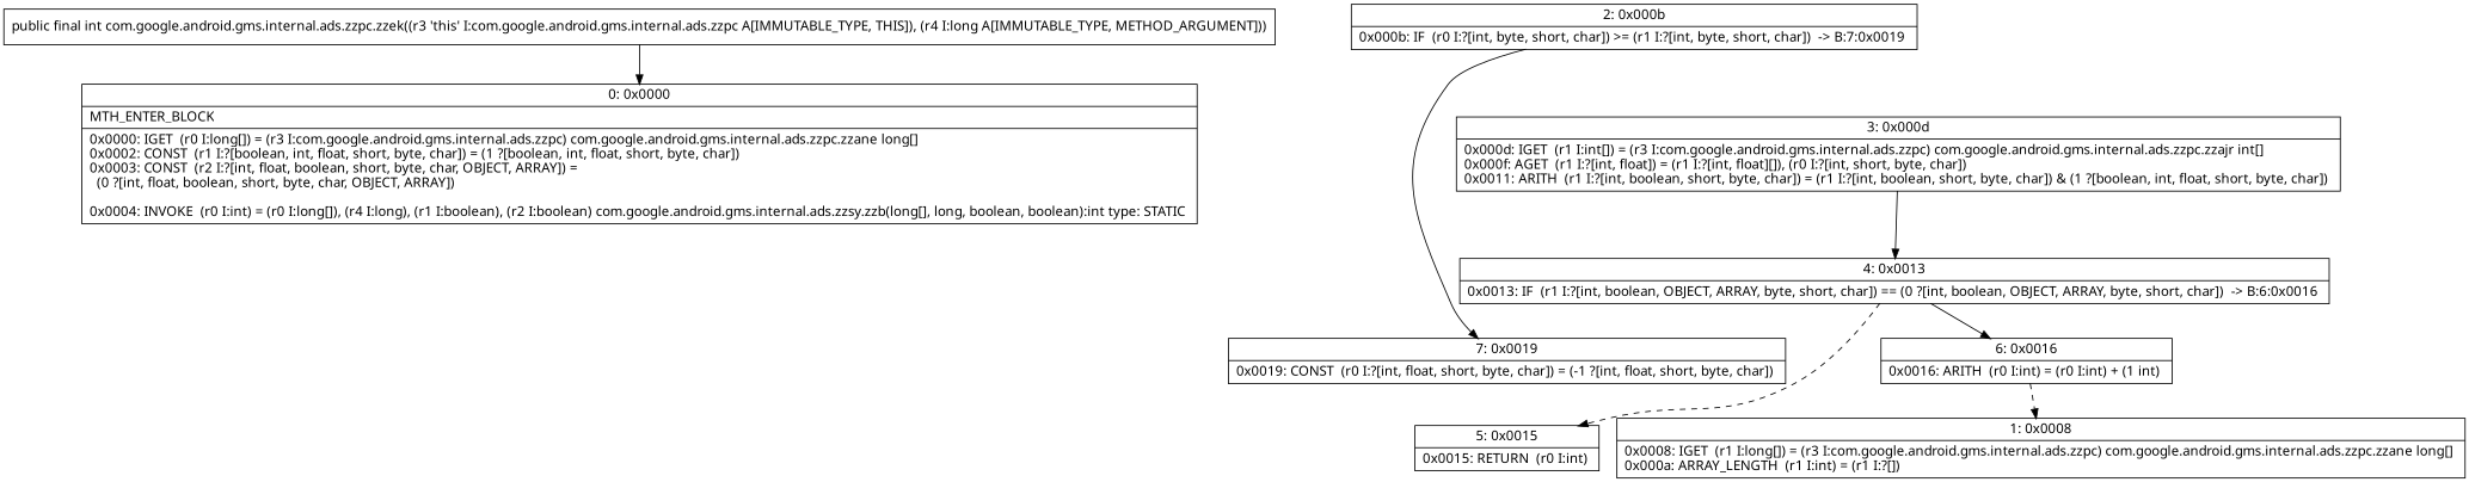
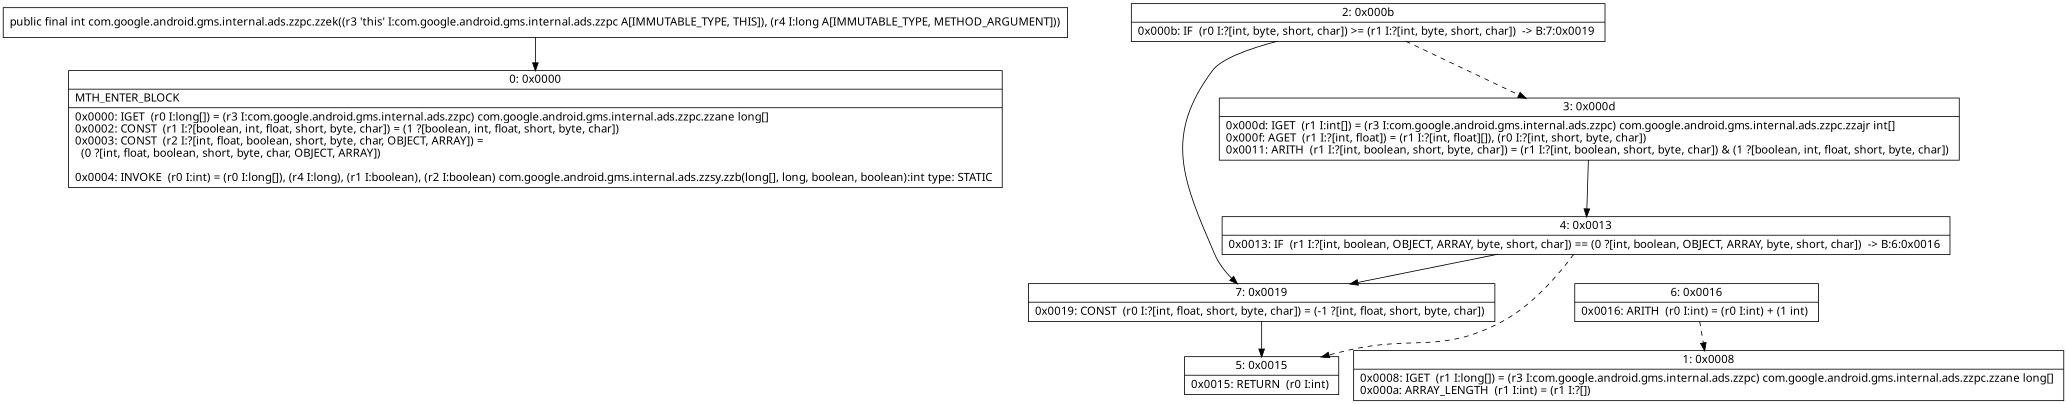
  digraph {
    fontname="Noto Sans"
    node [fontname="Noto Sans" shape=record]
    edge [fontname="Noto Sans"]
    n1 [label="{0\:\ 0x0000|MTH_ENTER_BLOCK\l|0x0000: IGET  (r0 I:long[]) = (r3 I:com.google.android.gms.internal.ads.zzpc) com.google.android.gms.internal.ads.zzpc.zzane long[] \l0x0002: CONST  (r1 I:?[boolean, int, float, short, byte, char]) = (1 ?[boolean, int, float, short, byte, char]) \l0x0003: CONST  (r2 I:?[int, float, boolean, short, byte, char, OBJECT, ARRAY]) = \l  (0 ?[int, float, boolean, short, byte, char, OBJECT, ARRAY])\l \l0x0004: INVOKE  (r0 I:int) = (r0 I:long[]), (r4 I:long), (r1 I:boolean), (r2 I:boolean) com.google.android.gms.internal.ads.zzsy.zzb(long[], long, boolean, boolean):int type: STATIC \l}"]
    n2 [label="{1\:\ 0x0008|0x0008: IGET  (r1 I:long[]) = (r3 I:com.google.android.gms.internal.ads.zzpc) com.google.android.gms.internal.ads.zzpc.zzane long[] \l0x000a: ARRAY_LENGTH  (r1 I:int) = (r1 I:?[]) \l}"]
    n3 [label="{2\:\ 0x000b|0x000b: IF  (r0 I:?[int, byte, short, char]) \>= (r1 I:?[int, byte, short, char])  \-\> B:7:0x0019 \l}"]
    n4 [label="{3\:\ 0x000d|0x000d: IGET  (r1 I:int[]) = (r3 I:com.google.android.gms.internal.ads.zzpc) com.google.android.gms.internal.ads.zzpc.zzajr int[] \l0x000f: AGET  (r1 I:?[int, float]) = (r1 I:?[int, float][]), (r0 I:?[int, short, byte, char]) \l0x0011: ARITH  (r1 I:?[int, boolean, short, byte, char]) = (r1 I:?[int, boolean, short, byte, char]) & (1 ?[boolean, int, float, short, byte, char]) \l}"]
    n5 [label="{7\:\ 0x0019|0x0019: CONST  (r0 I:?[int, float, short, byte, char]) = (\-1 ?[int, float, short, byte, char]) \l}"]
    n6 [label="{4\:\ 0x0013|0x0013: IF  (r1 I:?[int, boolean, OBJECT, ARRAY, byte, short, char]) == (0 ?[int, boolean, OBJECT, ARRAY, byte, short, char])  \-\> B:6:0x0016 \l}"]
    n7 [label="{5\:\ 0x0015|0x0015: RETURN  (r0 I:int) \l}"]
    n8 [label="{6\:\ 0x0016|0x0016: ARITH  (r0 I:int) = (r0 I:int) + (1 int) \l}"]
    n9 [label="{public final int com.google.android.gms.internal.ads.zzpc.zzek((r3 'this' I:com.google.android.gms.internal.ads.zzpc A[IMMUTABLE_TYPE, THIS]), (r4 I:long A[IMMUTABLE_TYPE, METHOD_ARGUMENT])) }"]
+   n3 -> n4 [style=dashed]
    n3 -> n5
    n4 -> n6
+   n5 -> n7
    n6 -> n7 [style=dashed]
-   n6 -> n8
+   n6 -> n5
    n8 -> n2 [style=dashed]
    n9 -> n1
  }
